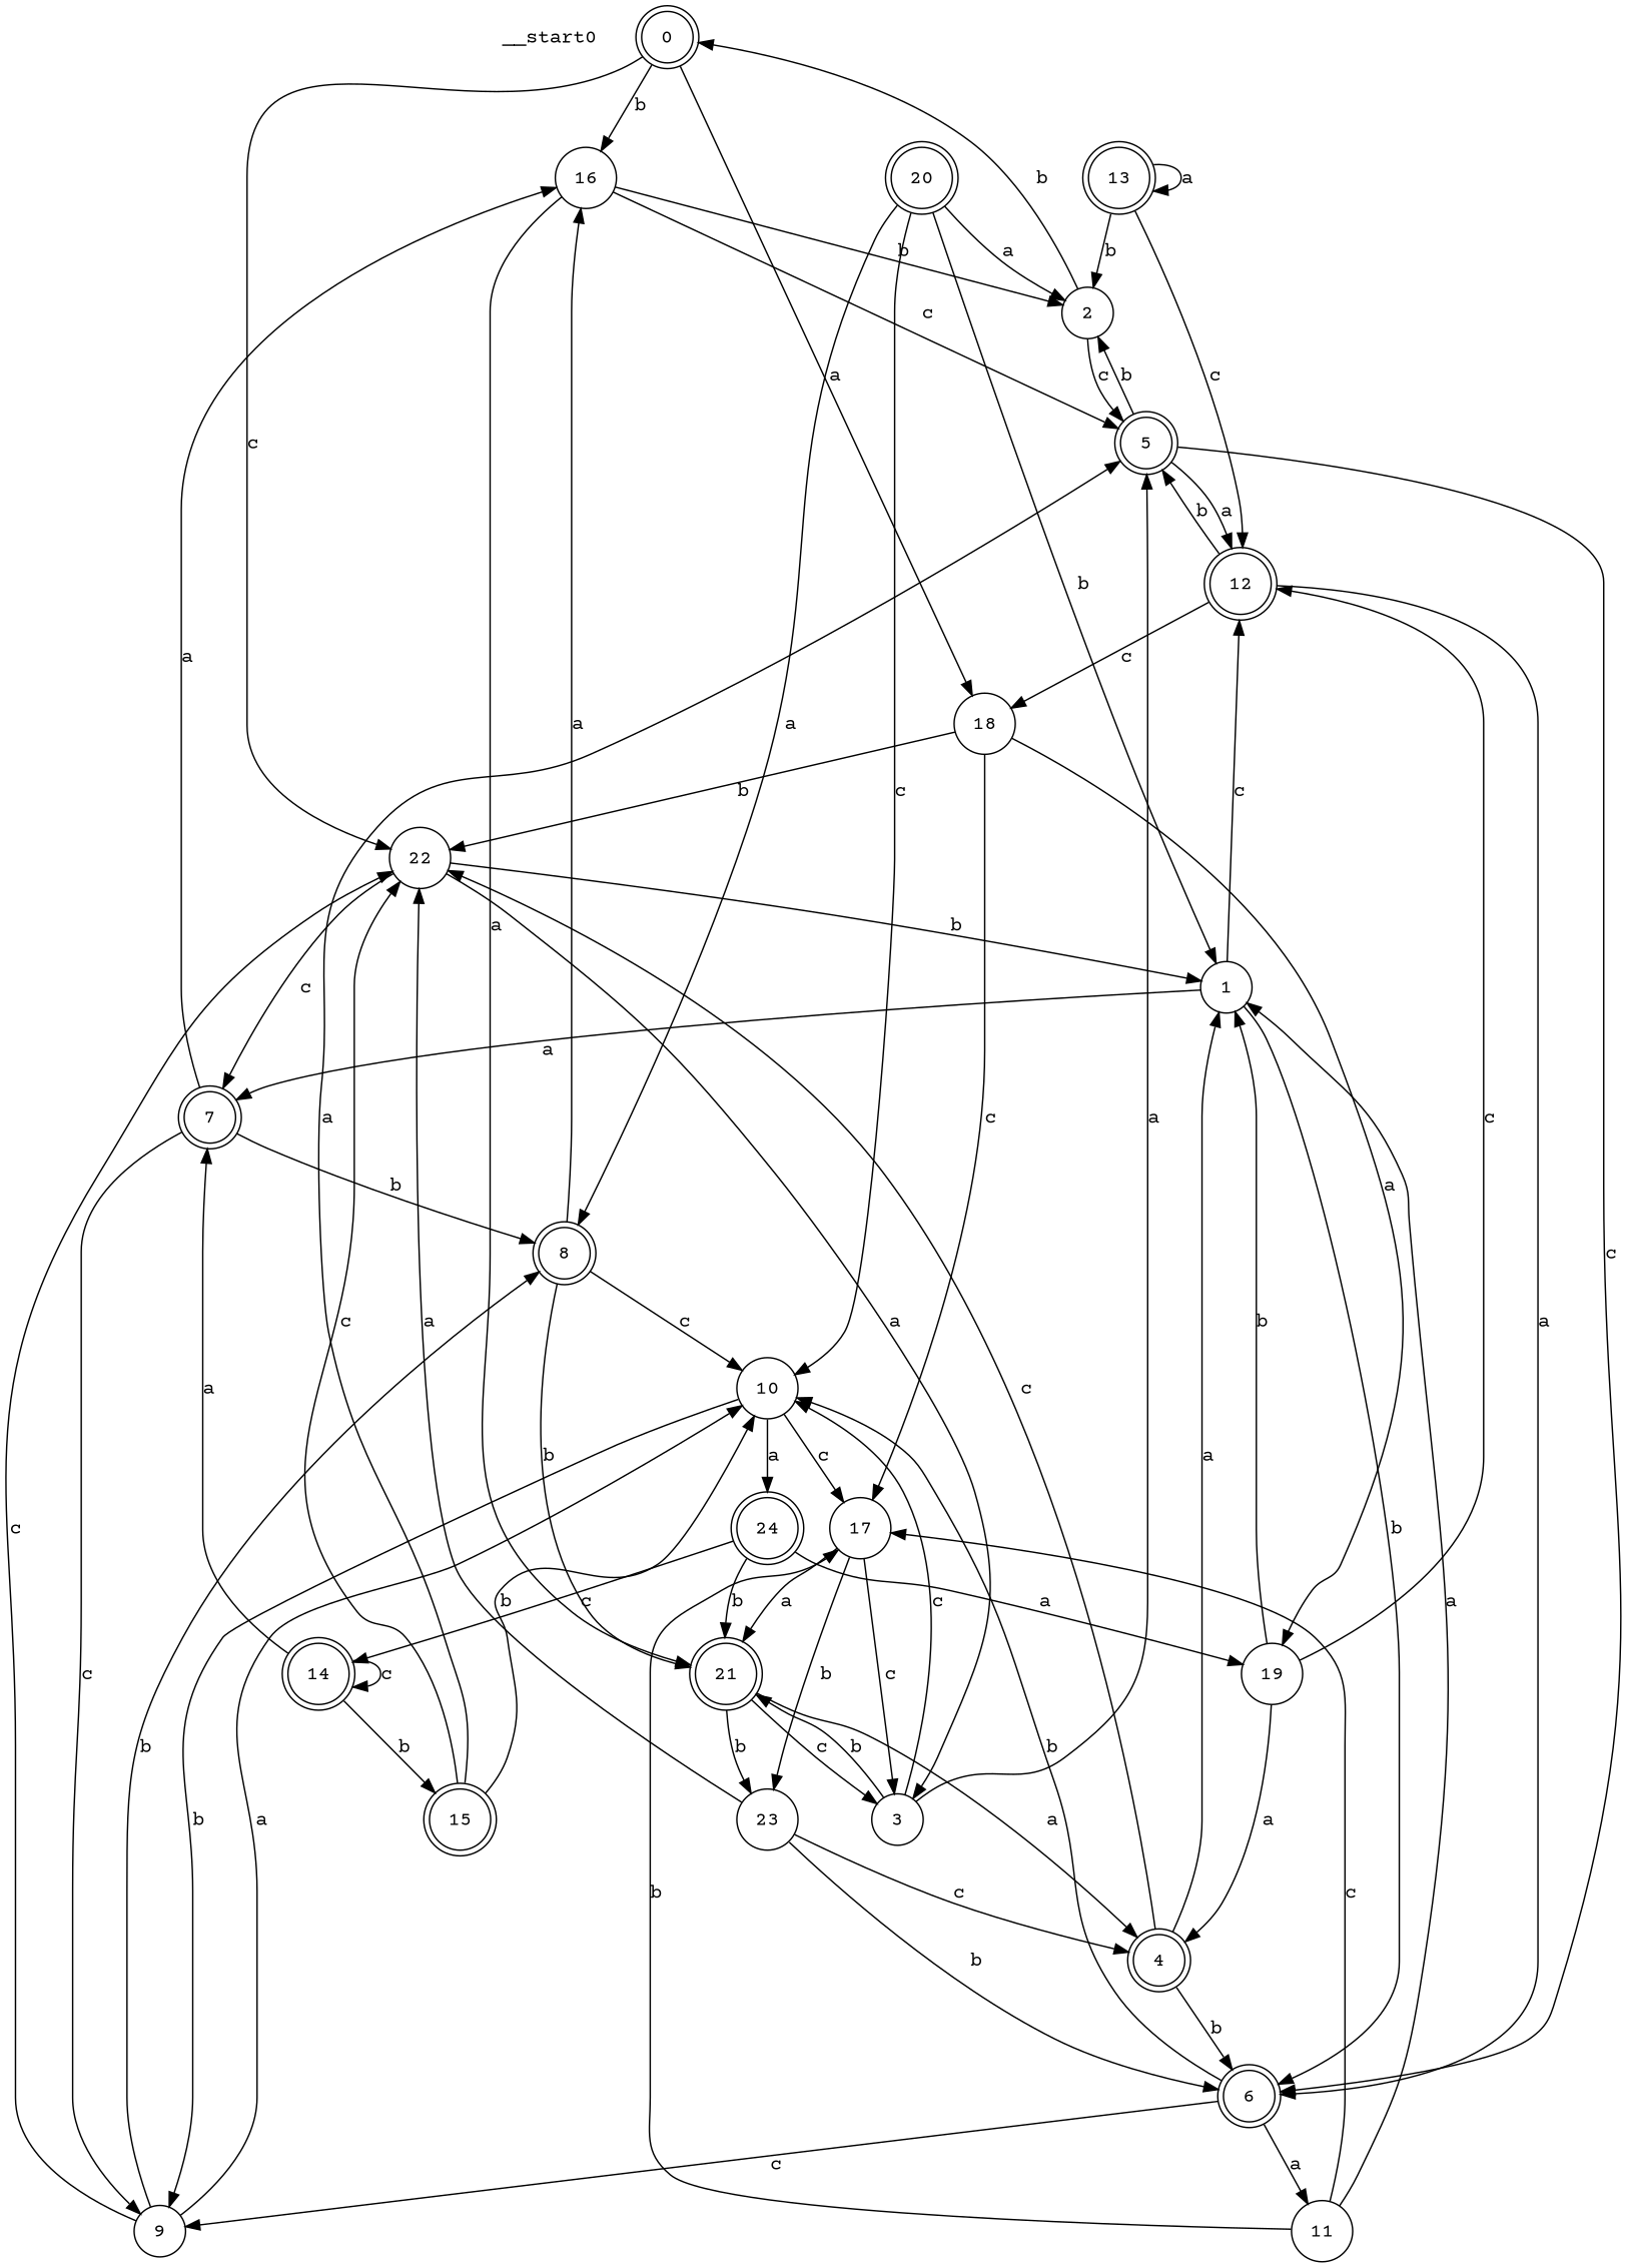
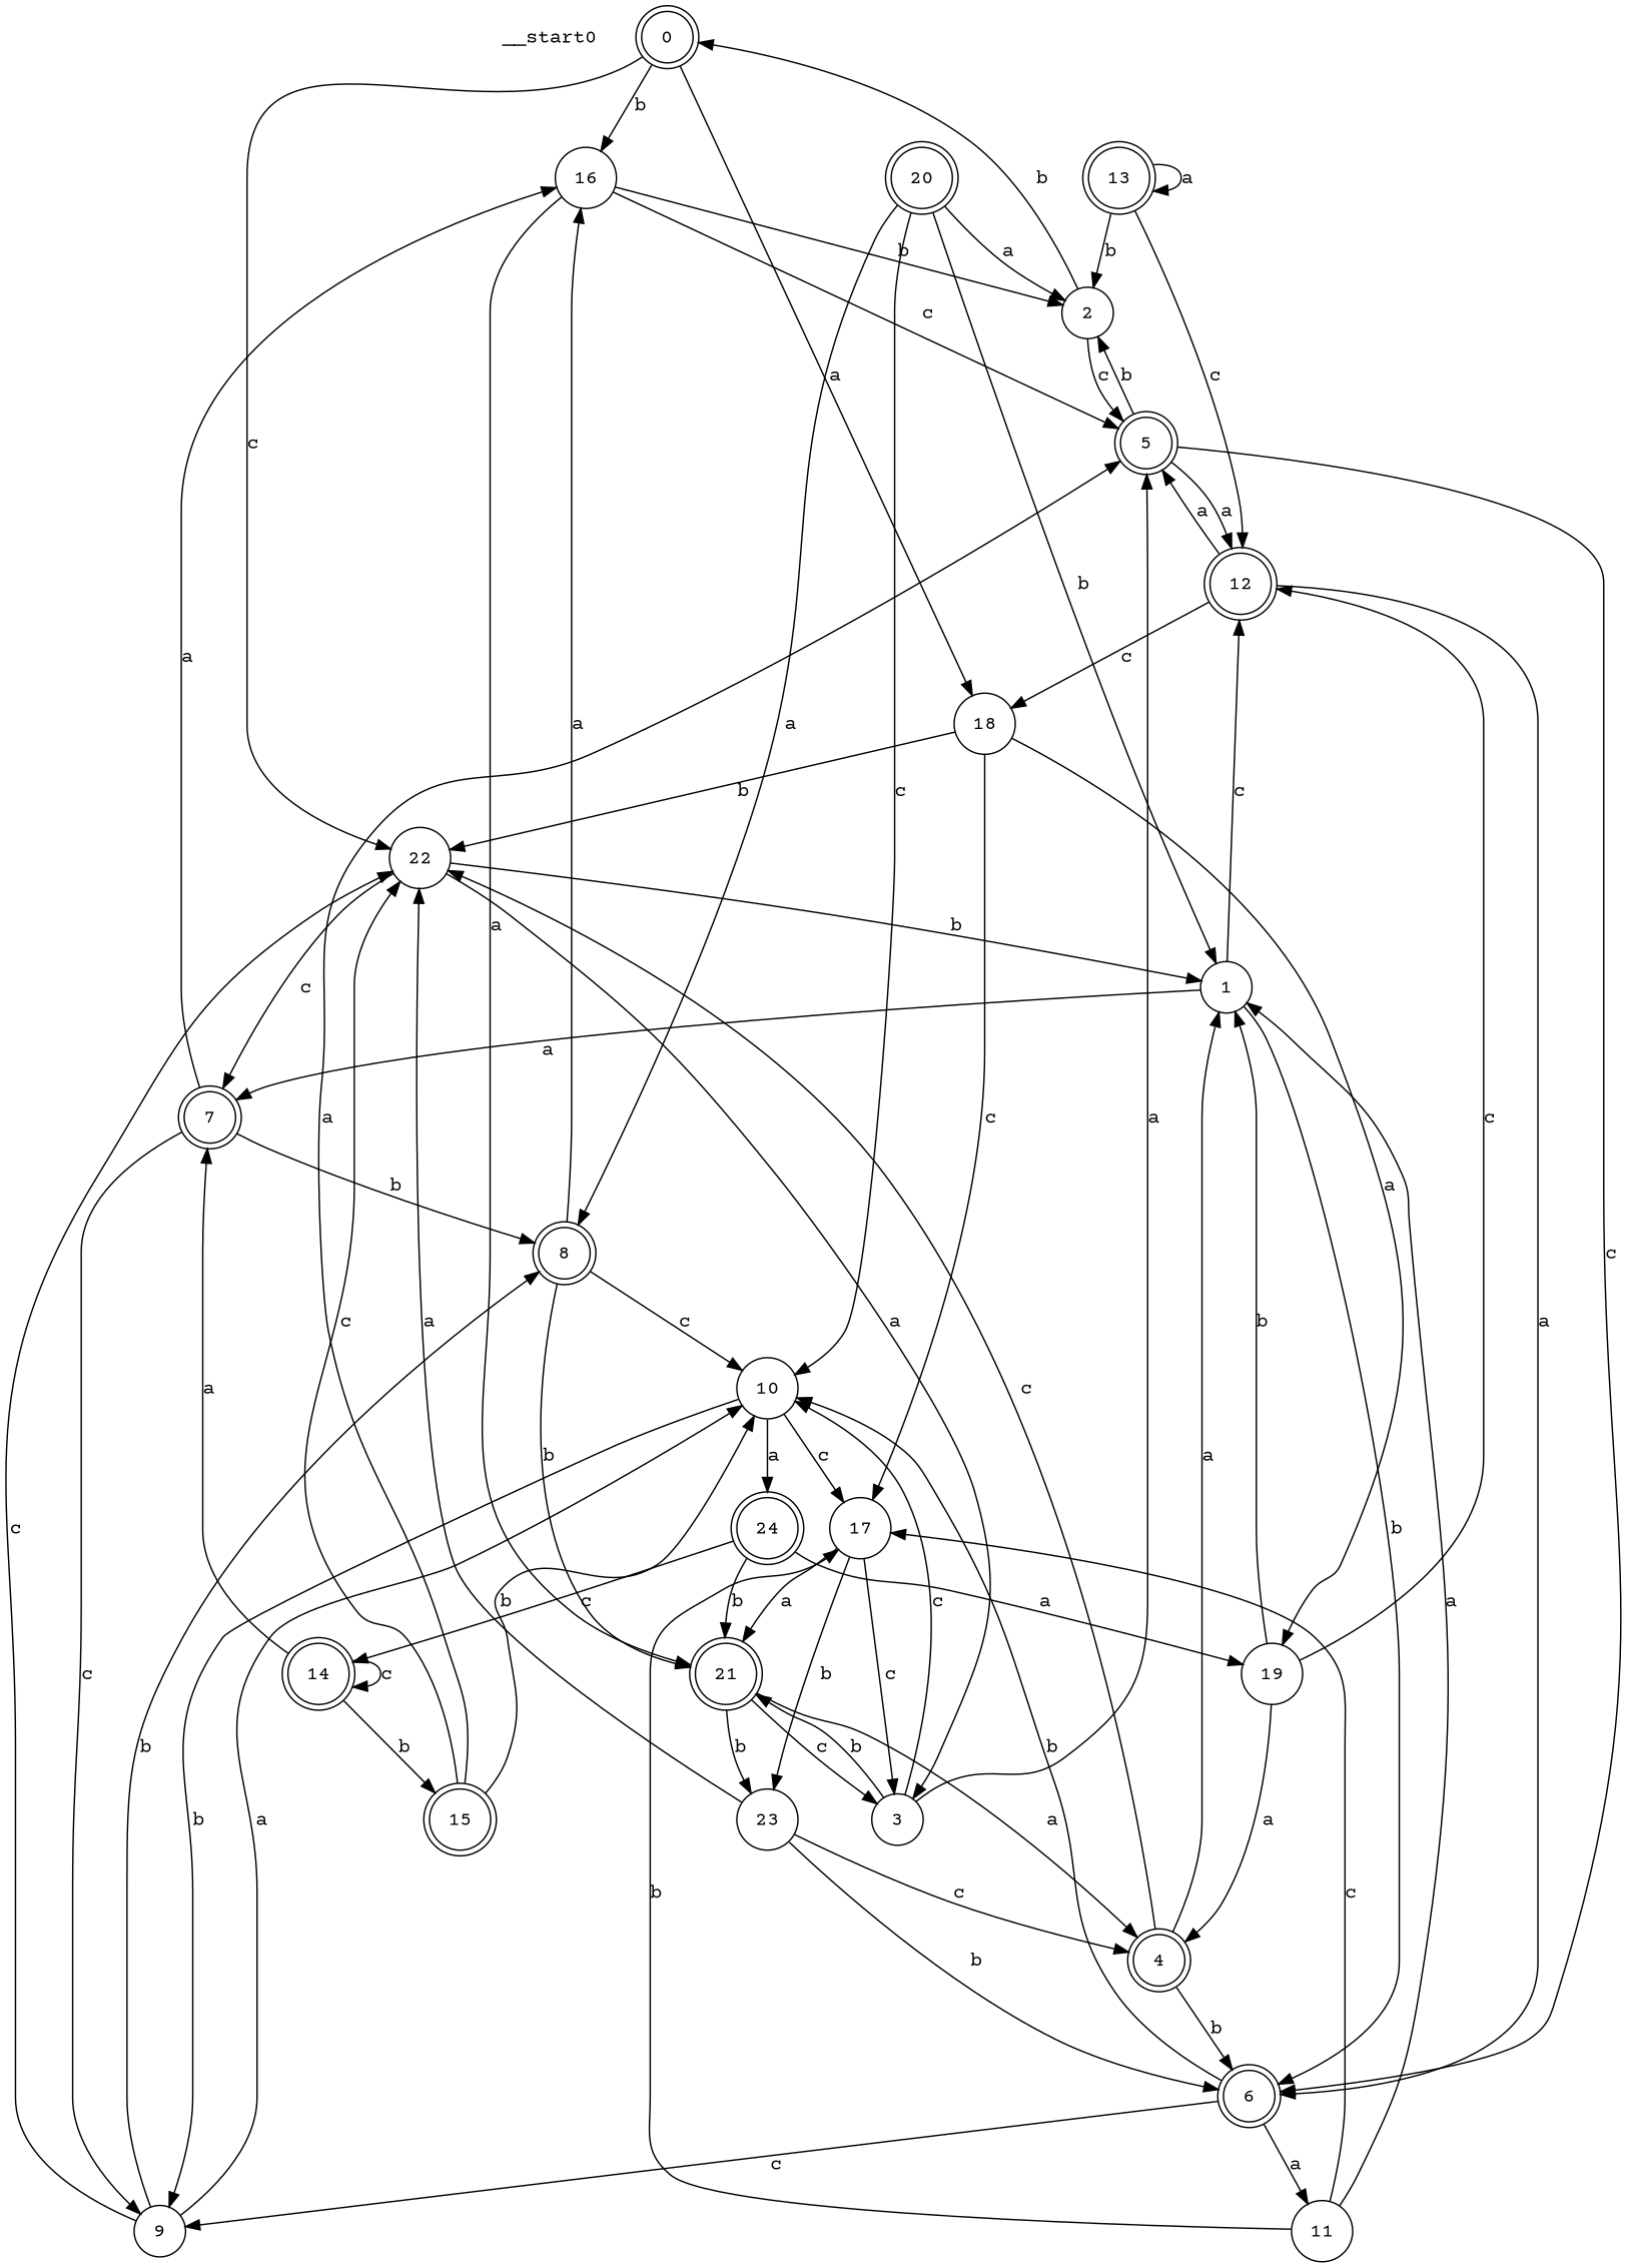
  digraph {
    fontname="Courier Prime"
    rankdir=TB
    node [fontname="Courier Prime" shape=doublecircle color=black fillcolor=white style="rounded,filled"]
    edge [fontname="Courier Prime"]
    __start0 [shape=none color="" fillcolor="" style=""]
    n2 [label=0]
    n3 [label=16 shape=circle style=filled]
    n4 [label=18 shape=circle style=filled]
    n5 [label=22 shape=circle style=filled]
    n6 [label=2 shape=circle style=filled]
    n7 [label=5]
    n8 [label=21]
    n9 [label=17 shape=circle style=filled]
    n10 [label=19 shape=circle style=filled]
    n11 [label=1 shape=circle style=filled]
    n12 [label=7]
    n13 [label=3 shape=circle style=filled]
    n14 [label=6]
    n15 [label=12]
    n16 [label=10 shape=circle style=filled]
    n17 [label=9 shape=circle style=filled]
    n18 [label=11 shape=circle style=filled]
    n19 [label=8]
    n20 [label=20]
    n21 [label=24]
    n22 [label=4]
    n23 [label=23 shape=circle style=filled]
    n24 [label=14]
    n25 [label=13]
    n26 [label=15]
    n2 -> n3 [label=b]
    n2 -> n4 [label=a]
    n2 -> n5 [label=c]
    n3 -> n6 [label=b]
    n3 -> n7 [label=c]
    n3 -> n8 [label=a]
    n4 -> n5 [label=b]
    n4 -> n9 [label=c]
    n4 -> n10 [label=a]
    n5 -> n11 [label=b]
    n5 -> n12 [label=c]
    n5 -> n13 [label=a]
    n6 -> n2 [label=b]
    n6 -> n7 [label=c]
    n7 -> n6 [label=b]
    n7 -> n14 [label=c]
    n7 -> n15 [label=a]
    n8 -> n13 [label=c]
    n8 -> n22 [label=a]
    n8 -> n23 [label=b]
    n9 -> n8 [label=a]
    n9 -> n13 [label=c]
    n9 -> n23 [label=b]
    n10 -> n11 [label=b]
    n10 -> n15 [label=c]
    n10 -> n22 [label=a]
    n11 -> n12 [label=a]
    n11 -> n14 [label=b]
    n11 -> n15 [label=c]
    n12 -> n3 [label=a]
    n12 -> n17 [label=c]
    n12 -> n19 [label=b]
    n13 -> n7 [label=a]
    n13 -> n8 [label=b]
    n13 -> n16 [label=c]
    n14 -> n16 [label=b]
    n14 -> n17 [label=c]
    n14 -> n18 [label=a]
    n15 -> n4 [label=c]
-   n15 -> n7 [label=b]
+   n15 -> n7 [label=a]
    n15 -> n14 [label=a]
    n16 -> n9 [label=c]
    n16 -> n17 [label=b]
    n16 -> n21 [label=a]
    n17 -> n5 [label=c]
    n17 -> n16 [label=a]
    n17 -> n19 [label=b]
    n18 -> n9 [label=b]
    n18 -> n9 [label=c]
    n18 -> n11 [label=a]
    n19 -> n3 [label=a]
    n19 -> n8 [label=b]
    n19 -> n16 [label=c]
    n20 -> n6 [label=a]
    n20 -> n11 [label=b]
    n20 -> n16 [label=c]
    n20 -> n19 [label=a]
    n21 -> n8 [label=b]
    n21 -> n10 [label=a]
    n21 -> n24 [label=c]
    n22 -> n5 [label=c]
    n22 -> n11 [label=a]
    n22 -> n14 [label=b]
    n23 -> n5 [label=a]
    n23 -> n14 [label=b]
    n23 -> n22 [label=c]
    n24 -> n12 [label=a]
    n24 -> n24 [label=c]
    n24 -> n26 [label=b]
    n25 -> n6 [label=b]
    n25 -> n15 [label=c]
    n25 -> n25 [label=a]
    n26 -> n5 [label=c]
    n26 -> n7 [label=a]
    n26 -> n16 [label=b]
  }
